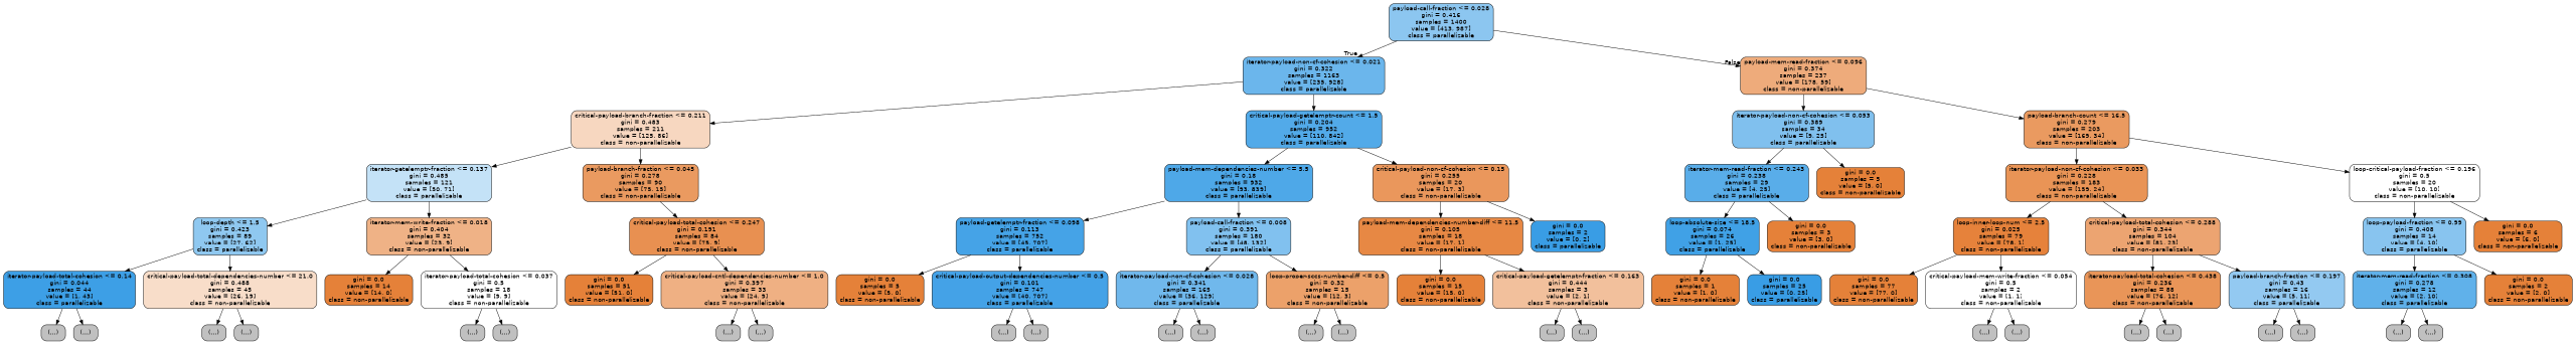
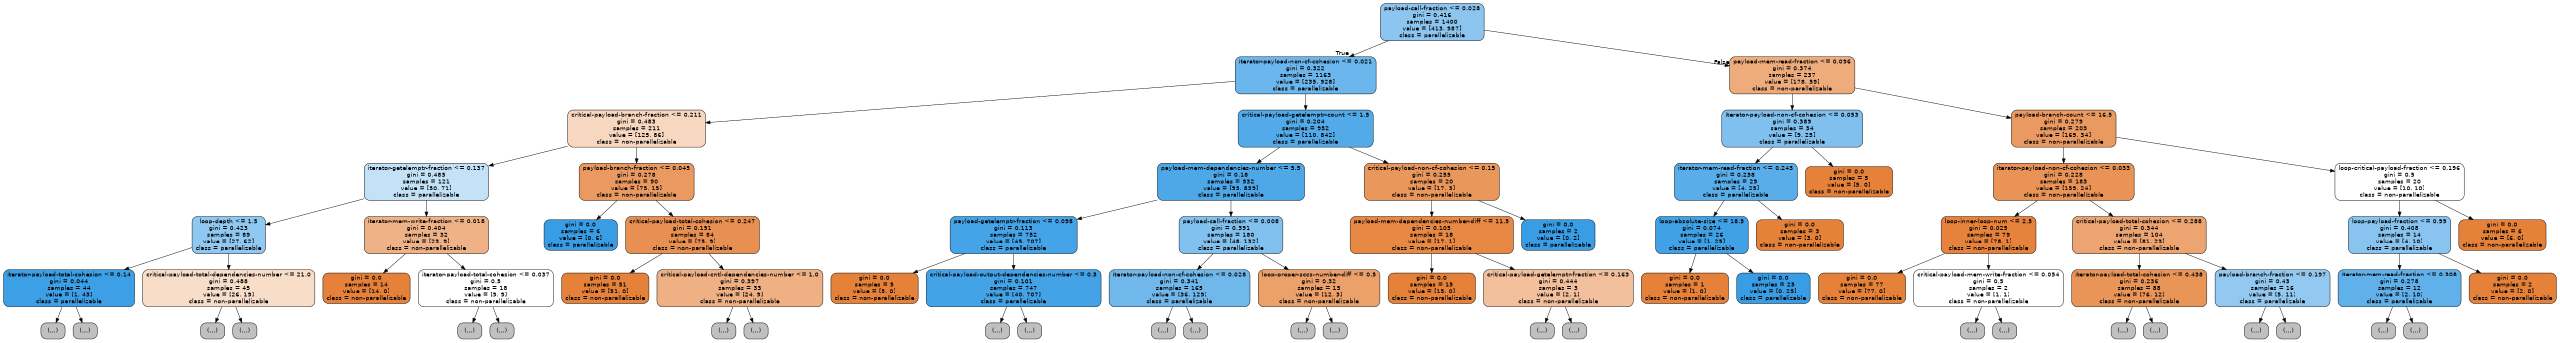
  digraph {
    node [color=black fillcolor="#C0C0C0" fontname=helvetica shape=box style="filled, rounded"]
    edge [fontname=helvetica]
    n1 [fillcolor="#399de594" label="payload-call-fraction <= 0.028\ngini = 0.416\nsamples = 1400\nvalue = [413, 987]\nclass = parallelizable"]
    n2 [fillcolor="#399de5be" label="iterator-payload-non-cf-cohesion <= 0.021\ngini = 0.322\nsamples = 1163\nvalue = [235, 928]\nclass = parallelizable"]
    n3 [fillcolor="#e58139aa" label="payload-mem-read-fraction <= 0.096\ngini = 0.374\nsamples = 237\nvalue = [178, 59]\nclass = non-parallelizable"]
    n4 [fillcolor="#e5813950" label="critical-payload-branch-fraction <= 0.211\ngini = 0.483\nsamples = 211\nvalue = [125, 86]\nclass = non-parallelizable"]
    n5 [fillcolor="#399de5de" label="critical-payload-getelemptr-count <= 1.5\ngini = 0.204\nsamples = 952\nvalue = [110, 842]\nclass = parallelizable"]
    n6 [fillcolor="#399de54b" label="iterator-getelemptr-fraction <= 0.137\ngini = 0.485\nsamples = 121\nvalue = [50, 71]\nclass = parallelizable"]
    n7 [fillcolor="#e58139cc" label="payload-branch-fraction <= 0.045\ngini = 0.278\nsamples = 90\nvalue = [75, 15]\nclass = non-parallelizable"]
    n8 [fillcolor="#399de590" label="loop-depth <= 1.5\ngini = 0.423\nsamples = 89\nvalue = [27, 62]\nclass = parallelizable"]
    n9 [fillcolor="#e581399b" label="iterator-mem-write-fraction <= 0.018\ngini = 0.404\nsamples = 32\nvalue = [23, 9]\nclass = non-parallelizable"]
    n10 [fillcolor="#399de5f9" label="iterator-payload-total-cohesion <= 0.14\ngini = 0.044\nsamples = 44\nvalue = [1, 43]\nclass = parallelizable"]
    n11 [fillcolor="#e5813945" label="critical-payload-total-dependencies-number <= 21.0\ngini = 0.488\nsamples = 45\nvalue = [26, 19]\nclass = non-parallelizable"]
    n12 [label="(...)"]
    n13 [label="(...)"]
    n14 [label="(...)"]
    n15 [label="(...)"]
    n16 [fillcolor="#e58139ff" label="gini = 0.0\nsamples = 14\nvalue = [14, 0]\nclass = non-parallelizable"]
    n17 [fillcolor="#e5813900" label="iterator-payload-total-cohesion <= 0.037\ngini = 0.5\nsamples = 18\nvalue = [9, 9]\nclass = non-parallelizable"]
    n18 [label="(...)"]
    n19 [label="(...)"]
+   n20 [fillcolor="#399de5ff" label="gini = 0.0\nsamples = 6\nvalue = [0, 6]\nclass = parallelizable"]
    n21 [fillcolor="#e58139e0" label="critical-payload-total-cohesion <= 0.247\ngini = 0.191\nsamples = 84\nvalue = [75, 9]\nclass = non-parallelizable"]
    n22 [fillcolor="#e58139ff" label="gini = 0.0\nsamples = 51\nvalue = [51, 0]\nclass = non-parallelizable"]
    n23 [fillcolor="#e581399f" label="critical-payload-cntl-dependencies-number <= 1.0\ngini = 0.397\nsamples = 33\nvalue = [24, 9]\nclass = non-parallelizable"]
    n24 [label="(...)"]
    n25 [label="(...)"]
    n26 [fillcolor="#399de5e3" label="payload-mem-dependencies-number <= 5.5\ngini = 0.18\nsamples = 932\nvalue = [93, 839]\nclass = parallelizable"]
    n27 [fillcolor="#e58139d2" label="critical-payload-non-cf-cohesion <= 0.15\ngini = 0.255\nsamples = 20\nvalue = [17, 3]\nclass = non-parallelizable"]
    n28 [fillcolor="#399de5ef" label="payload-getelemptr-fraction <= 0.098\ngini = 0.113\nsamples = 752\nvalue = [45, 707]\nclass = parallelizable"]
    n29 [fillcolor="#399de5a2" label="payload-call-fraction <= 0.008\ngini = 0.391\nsamples = 180\nvalue = [48, 132]\nclass = parallelizable"]
    n30 [fillcolor="#e58139ff" label="gini = 0.0\nsamples = 5\nvalue = [5, 0]\nclass = non-parallelizable"]
    n31 [fillcolor="#399de5f1" label="critical-payload-output-dependencies-number <= 0.5\ngini = 0.101\nsamples = 747\nvalue = [40, 707]\nclass = parallelizable"]
    n32 [label="(...)"]
    n33 [label="(...)"]
    n34 [fillcolor="#399de5b8" label="iterator-payload-non-cf-cohesion <= 0.028\ngini = 0.341\nsamples = 165\nvalue = [36, 129]\nclass = parallelizable"]
    n35 [fillcolor="#e58139bf" label="loop-proper-sccs-number-diff <= 0.5\ngini = 0.32\nsamples = 15\nvalue = [12, 3]\nclass = non-parallelizable"]
    n36 [label="(...)"]
    n37 [label="(...)"]
    n38 [label="(...)"]
    n39 [label="(...)"]
    n40 [fillcolor="#e58139f0" label="payload-mem-dependencies-number-diff <= 11.5\ngini = 0.105\nsamples = 18\nvalue = [17, 1]\nclass = non-parallelizable"]
    n41 [fillcolor="#399de5ff" label="gini = 0.0\nsamples = 2\nvalue = [0, 2]\nclass = parallelizable"]
    n42 [fillcolor="#e58139ff" label="gini = 0.0\nsamples = 15\nvalue = [15, 0]\nclass = non-parallelizable"]
    n43 [fillcolor="#e581397f" label="critical-payload-getelemptr-fraction <= 0.163\ngini = 0.444\nsamples = 3\nvalue = [2, 1]\nclass = non-parallelizable"]
    n44 [label="(...)"]
    n45 [label="(...)"]
    n46 [fillcolor="#399de5a3" label="iterator-payload-non-cf-cohesion <= 0.053\ngini = 0.389\nsamples = 34\nvalue = [9, 25]\nclass = parallelizable"]
    n47 [fillcolor="#e58139cc" label="payload-branch-count <= 16.5\ngini = 0.279\nsamples = 203\nvalue = [169, 34]\nclass = non-parallelizable"]
    n48 [fillcolor="#399de5d6" label="iterator-mem-read-fraction <= 0.243\ngini = 0.238\nsamples = 29\nvalue = [4, 25]\nclass = parallelizable"]
    n49 [fillcolor="#e58139ff" label="gini = 0.0\nsamples = 5\nvalue = [5, 0]\nclass = non-parallelizable"]
    n50 [fillcolor="#399de5f5" label="loop-absolute-size <= 18.5\ngini = 0.074\nsamples = 26\nvalue = [1, 25]\nclass = parallelizable"]
    n51 [fillcolor="#e58139ff" label="gini = 0.0\nsamples = 3\nvalue = [3, 0]\nclass = non-parallelizable"]
    n52 [fillcolor="#e58139ff" label="gini = 0.0\nsamples = 1\nvalue = [1, 0]\nclass = non-parallelizable"]
    n53 [fillcolor="#399de5ff" label="gini = 0.0\nsamples = 25\nvalue = [0, 25]\nclass = parallelizable"]
    n54 [fillcolor="#e58139d9" label="iterator-payload-non-cf-cohesion <= 0.033\ngini = 0.228\nsamples = 183\nvalue = [159, 24]\nclass = non-parallelizable"]
    n55 [fillcolor="#e5813900" label="loop-critical-payload-fraction <= 0.196\ngini = 0.5\nsamples = 20\nvalue = [10, 10]\nclass = non-parallelizable"]
    n56 [fillcolor="#e58139fc" label="loop-inner-loop-num <= 2.5\ngini = 0.025\nsamples = 79\nvalue = [78, 1]\nclass = non-parallelizable"]
    n57 [fillcolor="#e58139b7" label="critical-payload-total-cohesion <= 0.288\ngini = 0.344\nsamples = 104\nvalue = [81, 23]\nclass = non-parallelizable"]
    n58 [fillcolor="#e58139ff" label="gini = 0.0\nsamples = 77\nvalue = [77, 0]\nclass = non-parallelizable"]
    n59 [fillcolor="#e5813900" label="critical-payload-mem-write-fraction <= 0.054\ngini = 0.5\nsamples = 2\nvalue = [1, 1]\nclass = non-parallelizable"]
    n60 [label="(...)"]
    n61 [label="(...)"]
    n62 [fillcolor="#e58139d7" label="iterator-payload-total-cohesion <= 0.438\ngini = 0.236\nsamples = 88\nvalue = [76, 12]\nclass = non-parallelizable"]
    n63 [fillcolor="#399de58b" label="payload-branch-fraction <= 0.197\ngini = 0.43\nsamples = 16\nvalue = [5, 11]\nclass = parallelizable"]
    n64 [label="(...)"]
    n65 [label="(...)"]
    n66 [label="(...)"]
    n67 [label="(...)"]
    n68 [fillcolor="#399de599" label="loop-payload-fraction <= 0.99\ngini = 0.408\nsamples = 14\nvalue = [4, 10]\nclass = parallelizable"]
    n69 [fillcolor="#e58139ff" label="gini = 0.0\nsamples = 6\nvalue = [6, 0]\nclass = non-parallelizable"]
    n70 [fillcolor="#399de5cc" label="iterator-mem-read-fraction <= 0.308\ngini = 0.278\nsamples = 12\nvalue = [2, 10]\nclass = parallelizable"]
    n71 [fillcolor="#e58139ff" label="gini = 0.0\nsamples = 2\nvalue = [2, 0]\nclass = non-parallelizable"]
    n72 [label="(...)"]
    n73 [label="(...)"]
    n1 -> n2 [headlabel=True labelangle=45 labeldistance=2.5]
    n1 -> n3 [headlabel=False labelangle=-45 labeldistance=2.5]
    n2 -> n4
    n2 -> n5
    n3 -> n46
    n3 -> n47
    n4 -> n6
    n4 -> n7
    n5 -> n26
    n5 -> n27
    n6 -> n8
    n6 -> n9
+   n7 -> n20
    n7 -> n21
    n8 -> n10
    n8 -> n11
    n9 -> n16
    n9 -> n17
    n10 -> n12
    n10 -> n13
    n11 -> n14
    n11 -> n15
    n17 -> n18
    n17 -> n19
    n21 -> n22
    n21 -> n23
    n23 -> n24
    n23 -> n25
    n26 -> n28
    n26 -> n29
    n27 -> n40
    n27 -> n41
    n28 -> n30
    n28 -> n31
    n29 -> n34
    n29 -> n35
    n31 -> n32
    n31 -> n33
    n34 -> n36
    n34 -> n37
    n35 -> n38
    n35 -> n39
    n40 -> n42
    n40 -> n43
    n43 -> n44
    n43 -> n45
    n46 -> n48
    n46 -> n49
    n47 -> n54
    n47 -> n55
    n48 -> n50
    n48 -> n51
    n50 -> n52
    n50 -> n53
    n54 -> n56
    n54 -> n57
    n55 -> n68
    n55 -> n69
    n56 -> n58
    n56 -> n59
    n57 -> n62
    n57 -> n63
    n59 -> n60
    n59 -> n61
    n62 -> n64
    n62 -> n65
    n63 -> n66
    n63 -> n67
    n68 -> n70
    n68 -> n71
    n70 -> n72
    n70 -> n73
  }
